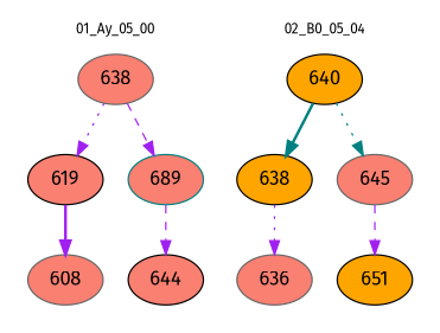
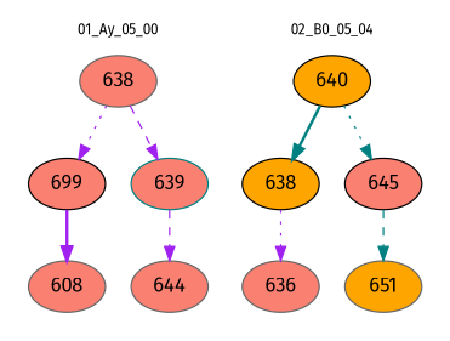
  digraph {
    fontname="Fira Sans"
    node [color=black fillcolor=salmon fontname="Fira Sans" style=filled]
    edge [color=purple fontname="Fira Sans" style=dotted]
    n1 [color=gray40 label=638]
-   n2 [label=619]
-   n3 [color=teal label=689]
+   n2 [label=699]
+   n3 [color=teal label=639]
    n4 [color=gray40 label=608]
-   n5 [label=644]
+   n5 [color=gray40 label=644]
    n6 [fillcolor=orange label=640]
    n7 [fillcolor=orange label=638]
-   n8 [color=gray40 label=645]
+   n8 [label=645]
    n9 [color=gray40 label=636]
-   n10 [fillcolor=orange label=651]
+   n10 [color=gray40 fillcolor=orange label=651]
    subgraph cluster_1 {
      color=white
      fontsize=10
      label="01_Ay_05_00"
      n1
      n2
      n3
      n4
      n5
    }
    subgraph cluster_2 {
      color=white
      fontsize=10
      label="02_B0_05_04"
      n6
      n7
      n8
      n9
      n10
    }
    n1 -> n2
    n1 -> n3 [style=dashed]
    n2 -> n4 [style=bold]
    n3 -> n5 [style=dashed]
    n6 -> n7 [color=teal style=bold]
    n6 -> n8 [color=teal]
    n7 -> n9
-   n8 -> n10 [style=dashed]
+   n8 -> n10 [color=teal style=dashed]
  }
